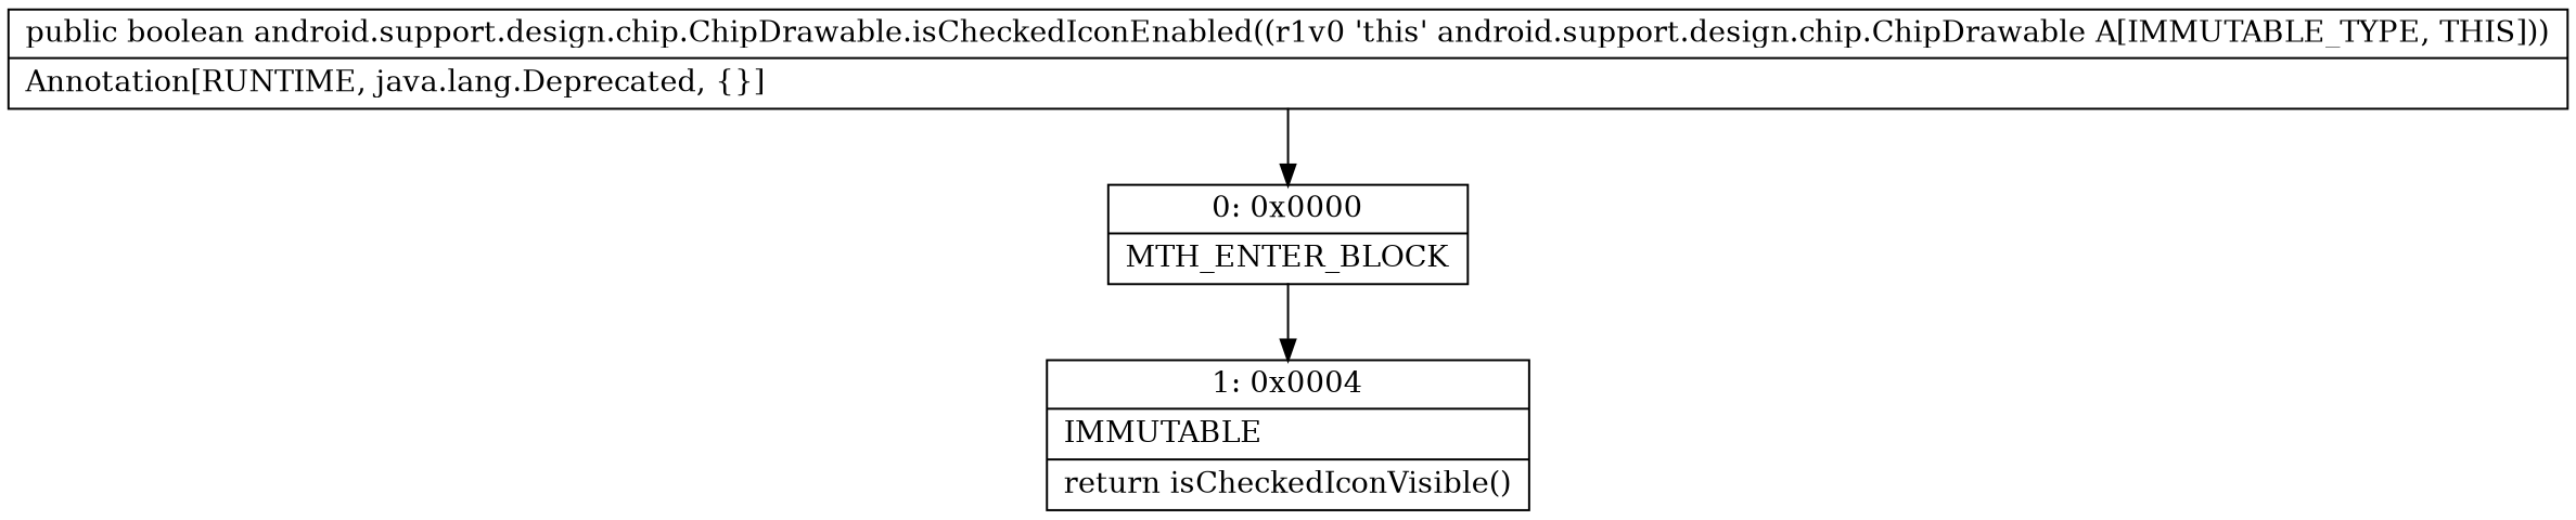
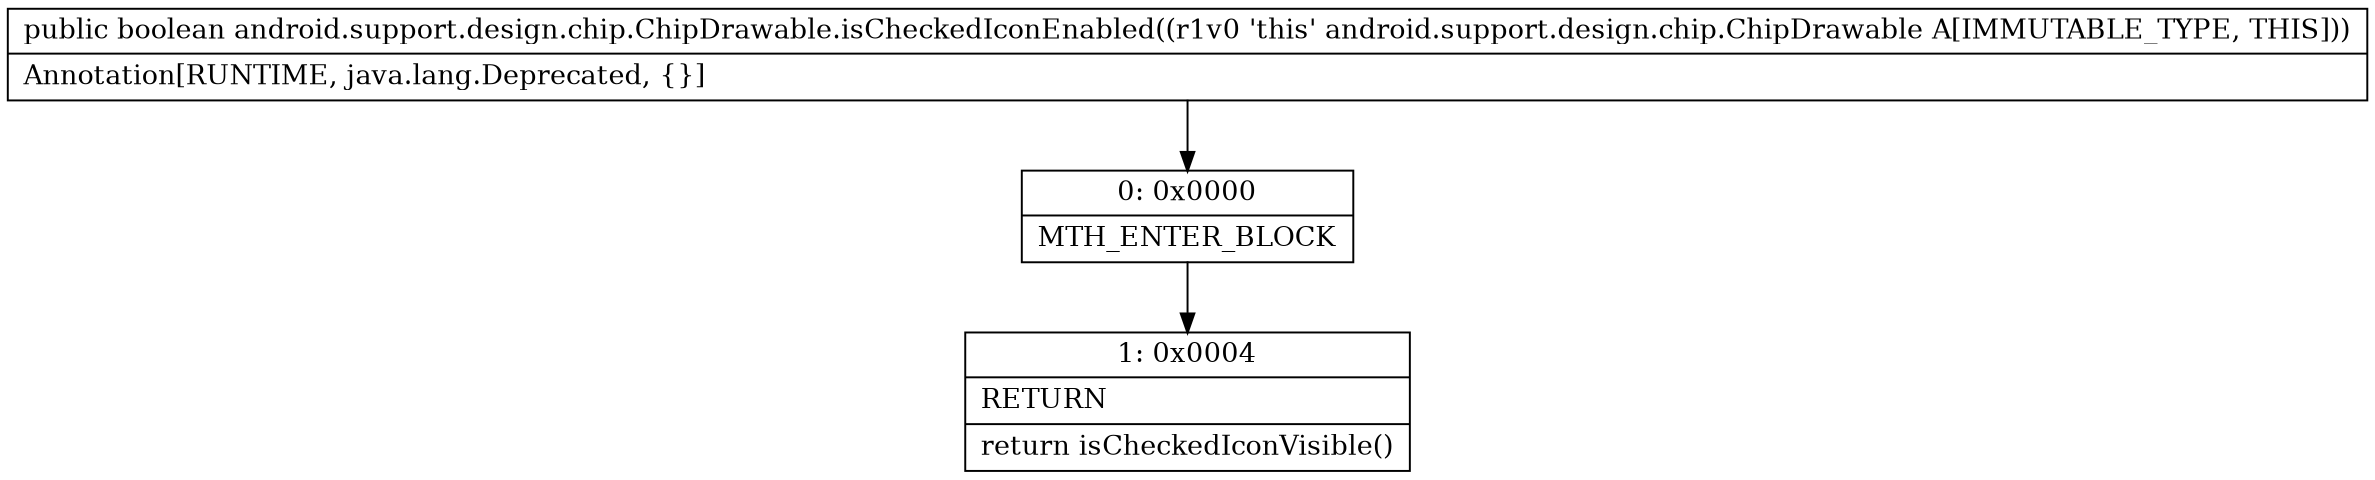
  digraph {
    node [shape=record]
    n1 [label="{0\:\ 0x0000|MTH_ENTER_BLOCK\l}"]
-   n2 [label="{1\:\ 0x0004|IMMUTABLE\l|return isCheckedIconVisible()\l}"]
+   n2 [label="{1\:\ 0x0004|RETURN\l|return isCheckedIconVisible()\l}"]
    n3 [label="{public boolean android.support.design.chip.ChipDrawable.isCheckedIconEnabled((r1v0 'this' android.support.design.chip.ChipDrawable A[IMMUTABLE_TYPE, THIS]))  | Annotation[RUNTIME, java.lang.Deprecated, \{\}]\l}"]
    n1 -> n2
    n3 -> n1
  }
